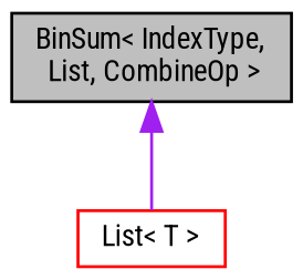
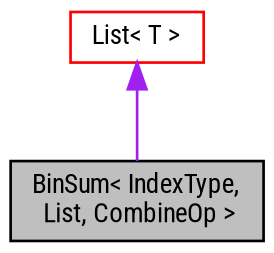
  digraph {
    fontname="Roboto Condensed"
    node [fontname="Roboto Condensed" fontsize=10 shape=record]
    n1 [color=black fillcolor=grey75 fontcolor=black height=0.2 label="BinSum\< IndexType,\l List, CombineOp \>" style=filled width=0.4]
    n2 [color=red height=0.2 label="List\< T \>" width=0.4]
-   n1 -> n2 [color=purple dir=back fontname="Roboto Condensed" fontsize=10 labelfontname=Helvetica labelfontsize=10 style=solid]
+   n2 -> n1 [color=purple dir=back fontname="Roboto Condensed" fontsize=10 labelfontname=Helvetica labelfontsize=10 style=solid]
  }
